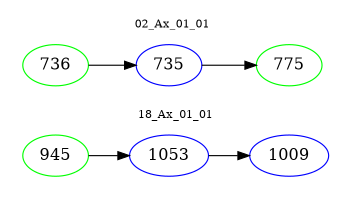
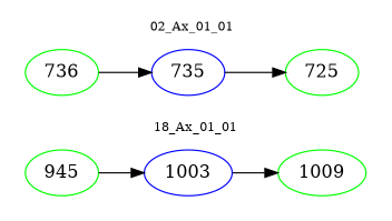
  digraph {
    rankdir=LR
    node [color=green]
    edge [color=black]
    n1 [label=945]
-   n2 [color=blue label=1053]
-   n3 [color=blue label=1009]
+   n2 [color=blue label=1003]
+   n3 [label=1009]
    n4 [label=736]
    n5 [color=blue label=735]
-   n6 [label=775]
+   n6 [label=725]
    subgraph cluster_1 {
      color=white
      fontsize=10
      label="18_Ax_01_01"
      n1
      n2
      n3
    }
    subgraph cluster_2 {
      color=white
      fontsize=10
      label="02_Ax_01_01"
      n4
      n5
      n6
    }
    n1 -> n2
    n2 -> n3
    n4 -> n5
    n5 -> n6
  }
